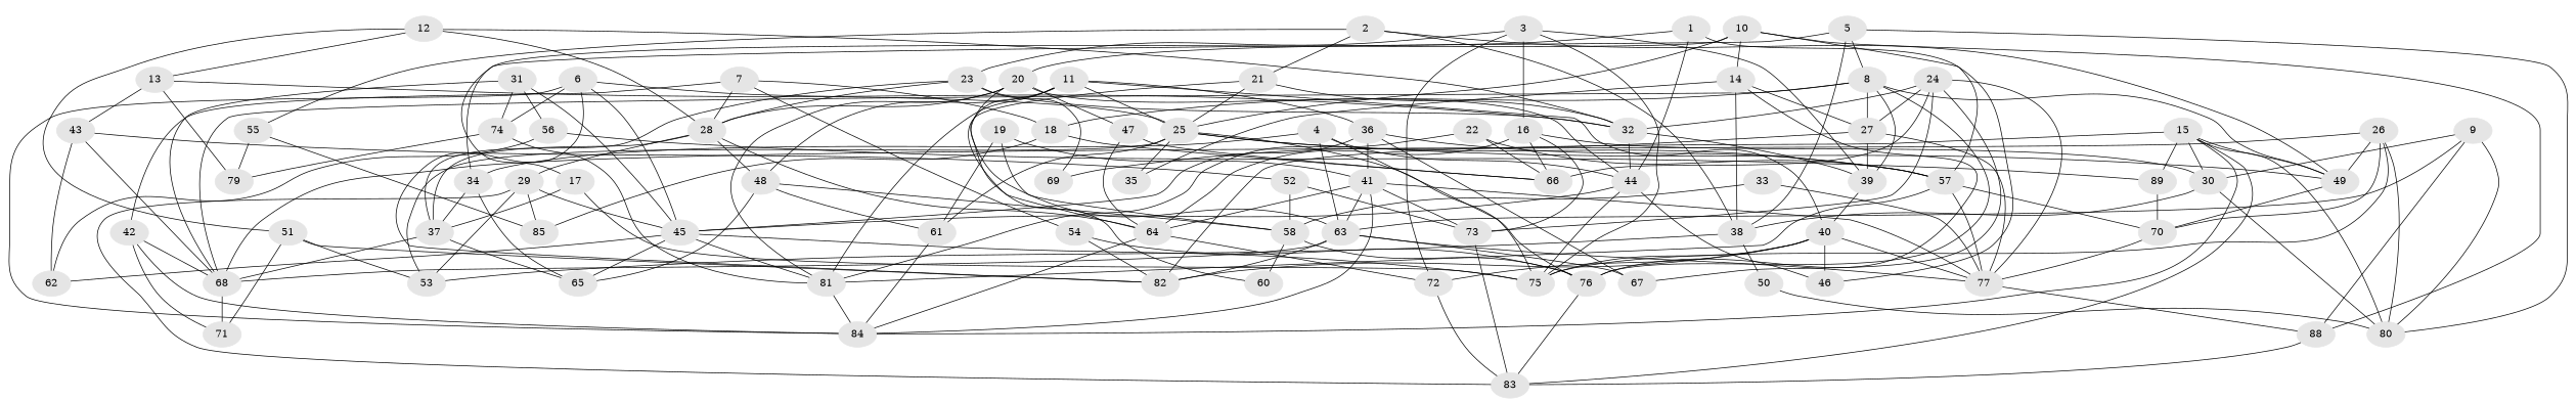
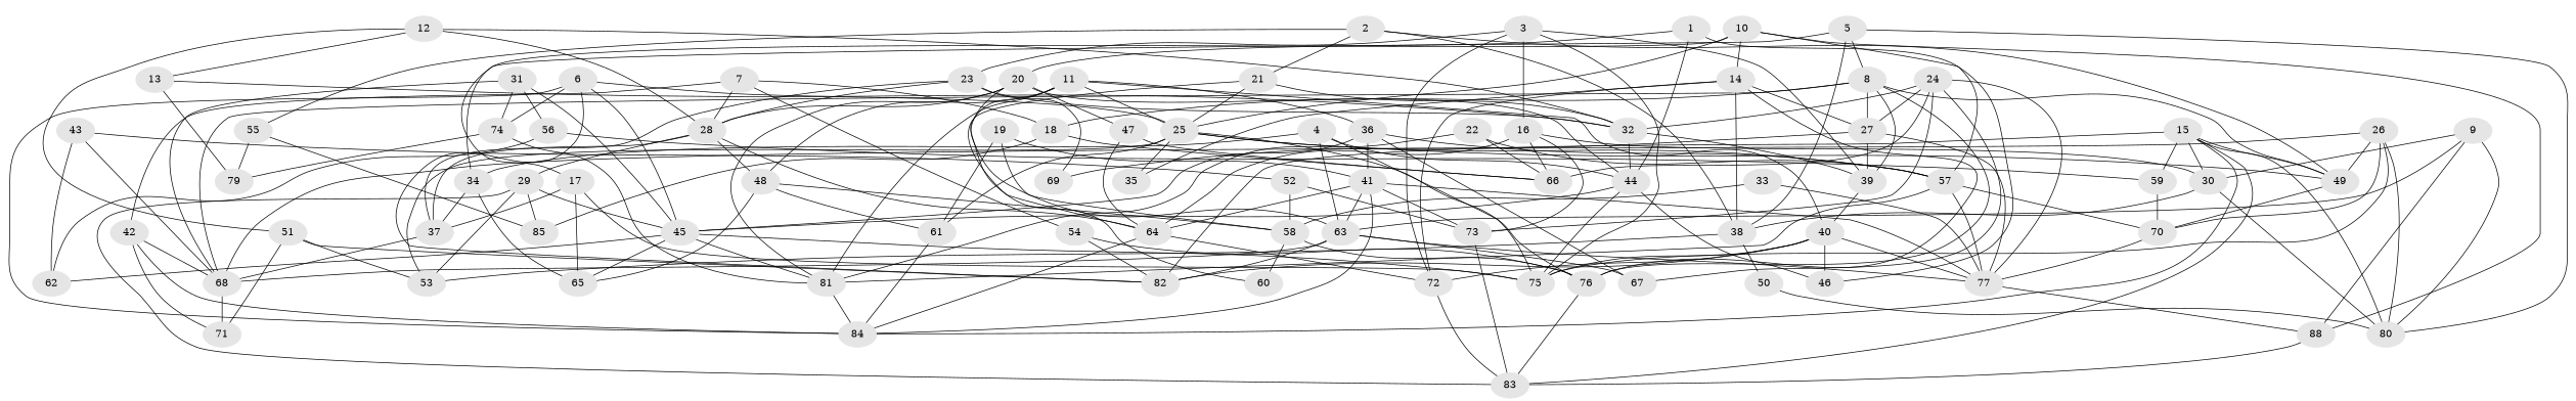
  graph {
    node [color=gray90 style=filled]
    edge [weight=1.0]
    1
    20
    44
    46
    63
    28
    81
    47
    75
    45
    2
    21
    38
    49
    55
    25
    32
    60
    53
    50
    70
    79
    85
    3
    16
    23
    39
    72
    30
    64
    66
    73
    37
    69
    40
    83
    4
    34
    65
    82
    68
    67
    77
    5
    8
    80
    18
    27
    76
    6
    74
    84
    57
    35
    61
    62
    7
    42
    54
    48
    29
    71
    9
    n64 [label=88]
    10
    14
    17
    11
    36
    41
    58
    12
    13
    51
    43
    52
    15
-   59 [label=89]
+   59
    19
    22
    24
    26
    31
    56
    33
    1 -- 20
    1 -- 44
    1 -- 46
    20 -- 44
    20 -- 63 [weight=2.0]
    20 -- 28
    20 -- 81
    20 -- 47
    44 -- 46
    44 -- 75
    44 -- 45
    63 -- 82
    63 -- 68
    63 -- 67
    63 -- 77
    28 -- 64
    28 -- 37
    28 -- 48
    28 -- 29
    81 -- 84
    47 -- 64
    47 -- 66
    45 -- 81
    45 -- 75
    45 -- 65
    45 -- 62
    2 -- 21
    2 -- 38
    2 -- 49
    2 -- 55
    21 -- 25
    21 -- 32
    21 -- 60
    38 -- 53
    38 -- 50
    49 -- 70
    55 -- 79 [weight=2.0]
    55 -- 85
    25 -- 49
    25 -- 53
    25 -- 76
    25 -- 57
    25 -- 35 [weight=2.0]
    25 -- 61
    32 -- 44
    32 -- 39
    50 -- 80
    70 -- 77
    3 -- 75
    3 -- 16
    3 -- 23
    3 -- 39
    3 -- 72
    16 -- 30 [weight=2.0]
    16 -- 64
    16 -- 66
    16 -- 73
    23 -- 28
    23 -- 32
    23 -- 37
    23 -- 69
    39 -- 40
    72 -- 83
    30 -- 38
    30 -- 80
    64 -- 72
    64 -- 84
    73 -- 83
-   37 -- 65
+   17 -- 65
    37 -- 68
    40 -- 46
    40 -- 75
    40 -- 72
    40 -- 82
    40 -- 77
    4 -- 44
    4 -- 63
    4 -- 75
    4 -- 34
    34 -- 37
    34 -- 65
    68 -- 71
    77 -- n64 [weight=2.0]
    5 -- 38
    5 -- 34
    5 -- 8
    5 -- 80
    8 -- 49
    8 -- 39
    8 -- 68 [weight=2.0]
    8 -- 18
    8 -- 27
    8 -- 76
    18 -- 85
    18 -- 66 [weight=2.0]
    27 -- 39
    27 -- 69
    27 -- 77
    76 -- 83
    6 -- 45
    6 -- 25
    6 -- 82
    6 -- 74 [weight=2.0]
    6 -- 84
    74 -- 81
    74 -- 79
    57 -- 81
    57 -- 70
    57 -- 77
    61 -- 84
    7 -- 28
    7 -- 18
    7 -- 42
    7 -- 54
    42 -- 68
    42 -- 84 [weight=2.0]
    42 -- 71
    54 -- 82
    54 -- 76
    48 -- 65
    48 -- 61
    48 -- 58
    29 -- 45 [weight=2.0]
    29 -- 53
    29 -- 85
    29 -- 83
    9 -- 63
    9 -- 30
    9 -- 80
    9 -- n64
    n64 -- 83
    10 -- 25
    10 -- 57
    10 -- n64
    10 -- 14
    10 -- 17
    14 -- 38
+   14 -- 72
    14 -- 27
    14 -- 76
    14 -- 35
    17 -- 75
    17 -- 37
    11 -- 81
    11 -- 25
    11 -- 64
    11 -- 40
    11 -- 48
    11 -- 36
    36 -- 45
    36 -- 67
    36 -- 57
    36 -- 41
    41 -- 63
    41 -- 64
    41 -- 73
    41 -- 77
    41 -- 84
    58 -- 60
    58 -- 76
    12 -- 28
    12 -- 32
    12 -- 13
    12 -- 51
    13 -- 32
    13 -- 79
-   13 -- 43
    51 -- 53
    51 -- 82
    51 -- 71
    43 -- 68
    43 -- 62
    43 -- 52
    52 -- 73
    52 -- 58 [weight=2.0]
    15 -- 49
    15 -- 30
    15 -- 83
    15 -- 82
    15 -- 80
    15 -- 84
    15 -- 59
    59 -- 70
    19 -- 61
    19 -- 41
    19 -- 58
    22 -- 81
    22 -- 66
    22 -- 57
    24 -- 32 [weight=2.0]
    24 -- 66
    24 -- 73
    24 -- 67
    24 -- 77
    24 -- 27
    26 -- 75
    26 -- 49
    26 -- 70
    26 -- 68
    26 -- 80
    31 -- 45
    31 -- 68
    31 -- 74
    31 -- 56
    56 -- 62
    56 -- 59
    33 -- 77 [weight=2.0]
    33 -- 58
  }
